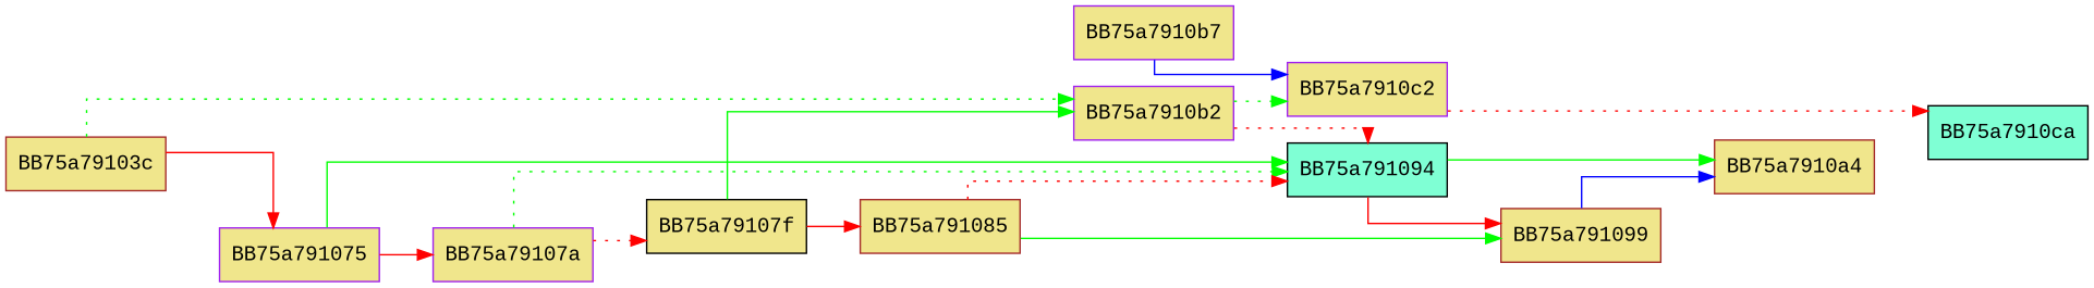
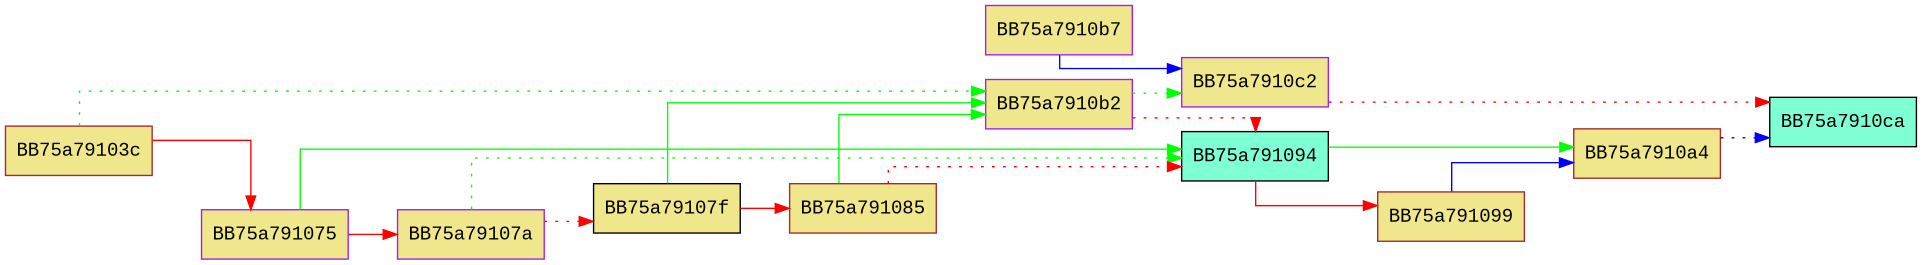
  digraph {
    fontname="Liberation Mono"
    rankdir=LR
    splines=ortho
    node [color=purple fillcolor=khaki fontname="Liberation Mono" shape=box style=filled]
    edge [color=red fontname="Liberation Mono" style=solid]
    BB75a79103c [color=brown]
    BB75a7910b2
    BB75a791075
    BB75a7910c2
    BB75a791094 [color=black fillcolor=aquamarine]
    BB75a79107a
    BB75a7910ca [color=black fillcolor=aquamarine]
    BB75a7910b7
    BB75a7910a4 [color=brown]
    BB75a791099 [color=brown]
    BB75a79107f [color=black]
    BB75a791085 [color=brown]
    BB75a79103c -> BB75a7910b2 [color=green style=dotted]
    BB75a79103c -> BB75a791075
    BB75a7910b2 -> BB75a7910c2 [color=green style=dotted]
    BB75a7910b2 -> BB75a791094 [style=dotted]
    BB75a791075 -> BB75a791094 [color=green]
    BB75a791075 -> BB75a79107a
    BB75a7910c2 -> BB75a7910ca [style=dotted]
    BB75a791094 -> BB75a7910a4 [color=green]
    BB75a791094 -> BB75a791099
    BB75a79107a -> BB75a791094 [color=green style=dotted]
    BB75a79107a -> BB75a79107f [style=dotted]
    BB75a7910b7 -> BB75a7910c2 [color=blue]
+   BB75a7910a4 -> BB75a7910ca [color=blue style=dotted]
    BB75a791099 -> BB75a7910a4 [color=blue]
    BB75a79107f -> BB75a7910b2 [color=green]
    BB75a79107f -> BB75a791085
-   BB75a791085 -> BB75a791099 [color=green]
+   BB75a791085 -> BB75a7910b2 [color=green]
    BB75a791085 -> BB75a791094 [style=dotted]
  }
